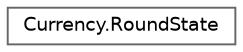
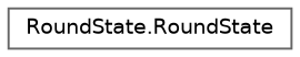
  digraph {
    rankdir=LR
-   n1 [color=grey40 fillcolor=white fontname=Helvetica fontsize=10 height=0.2 label="Currency.RoundState" shape=box style=filled width=0.4]
+   n1 [color=grey40 fillcolor=white fontname=Helvetica fontsize=10 height=0.2 label="RoundState.RoundState" shape=box style=filled width=0.4]
  }
